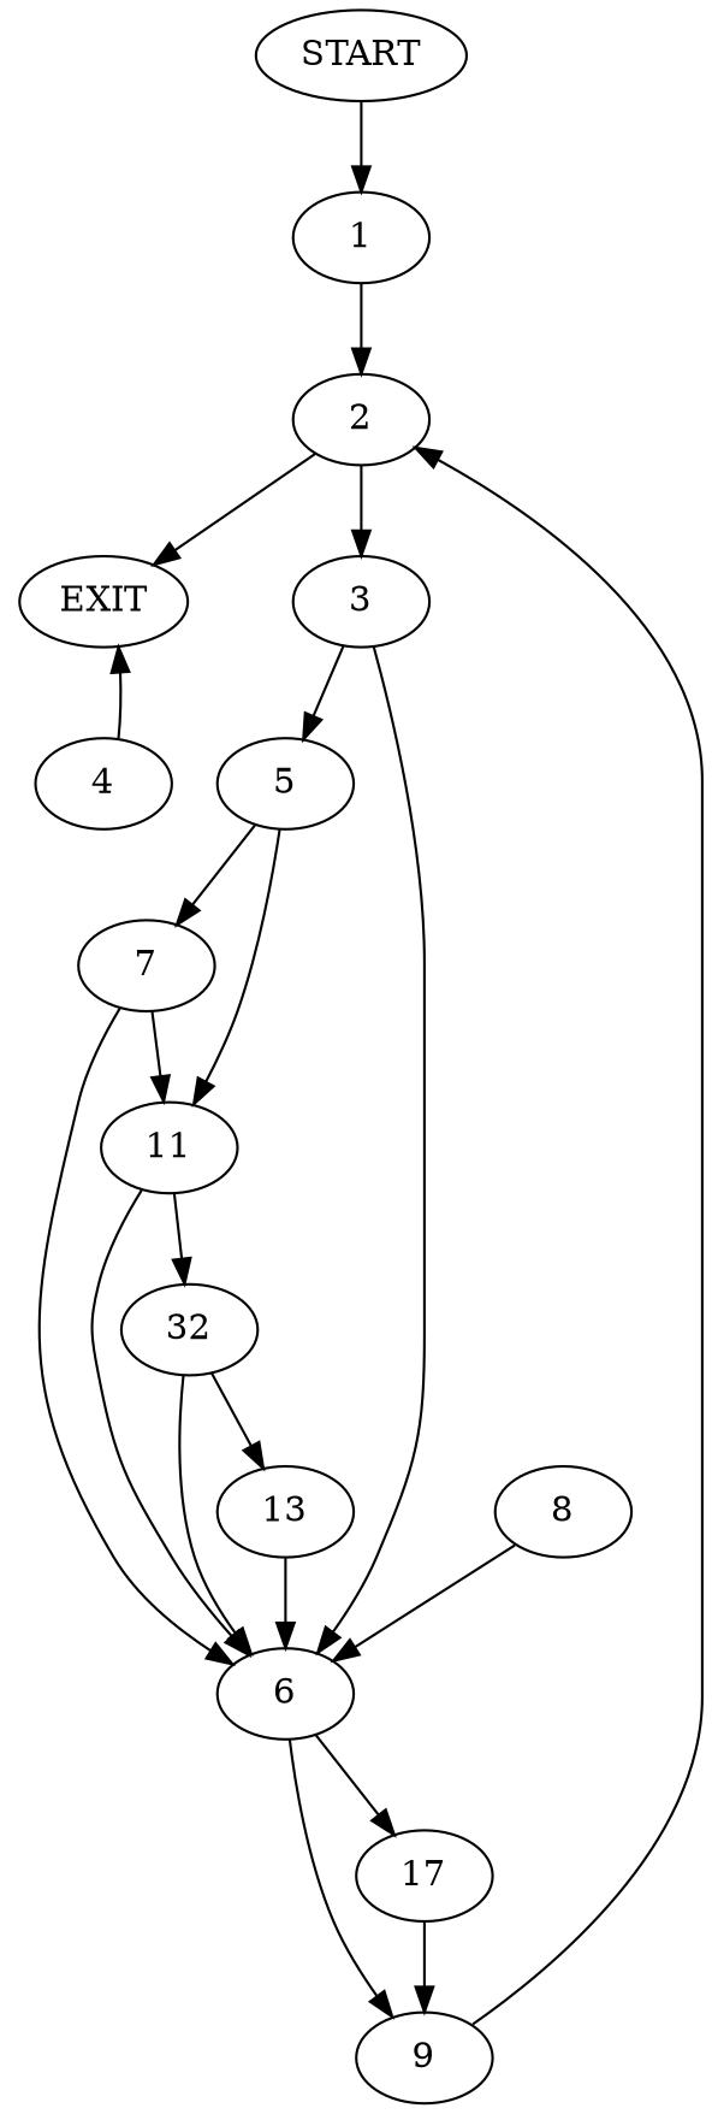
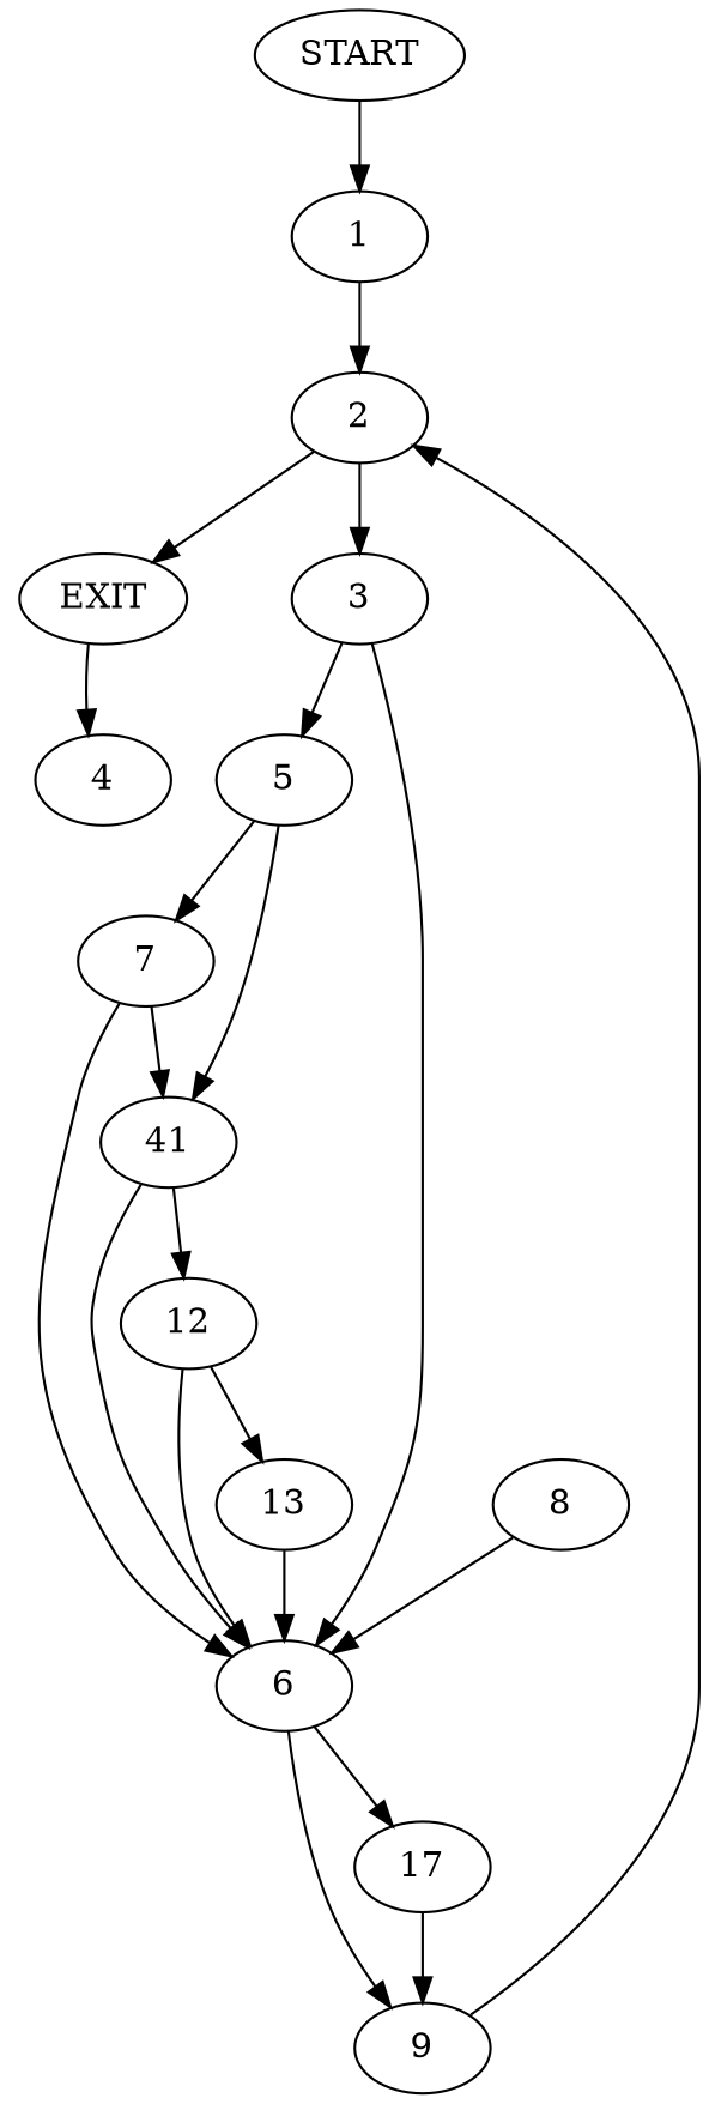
  digraph {
    n1 [label=START]
    1
    2
    n4 [label=EXIT]
    3
    5
    6
    4
    7
-   11
+   11 [label=41]
    9
    n12 [label=17]
    8
-   12 [label=32]
+   12
    13
    n1 -> 1
    1 -> 2
    2 -> n4
    2 -> 3
    3 -> 5
    3 -> 6
    5 -> 7
    5 -> 11
    6 -> 9
    6 -> n12
-   4 -> n4
+   n4 -> 4
    7 -> 6
    7 -> 11
    11 -> 6
    11 -> 12
    9 -> 2
    n12 -> 9
    8 -> 6
    12 -> 6
    12 -> 13
    13 -> 6
  }
